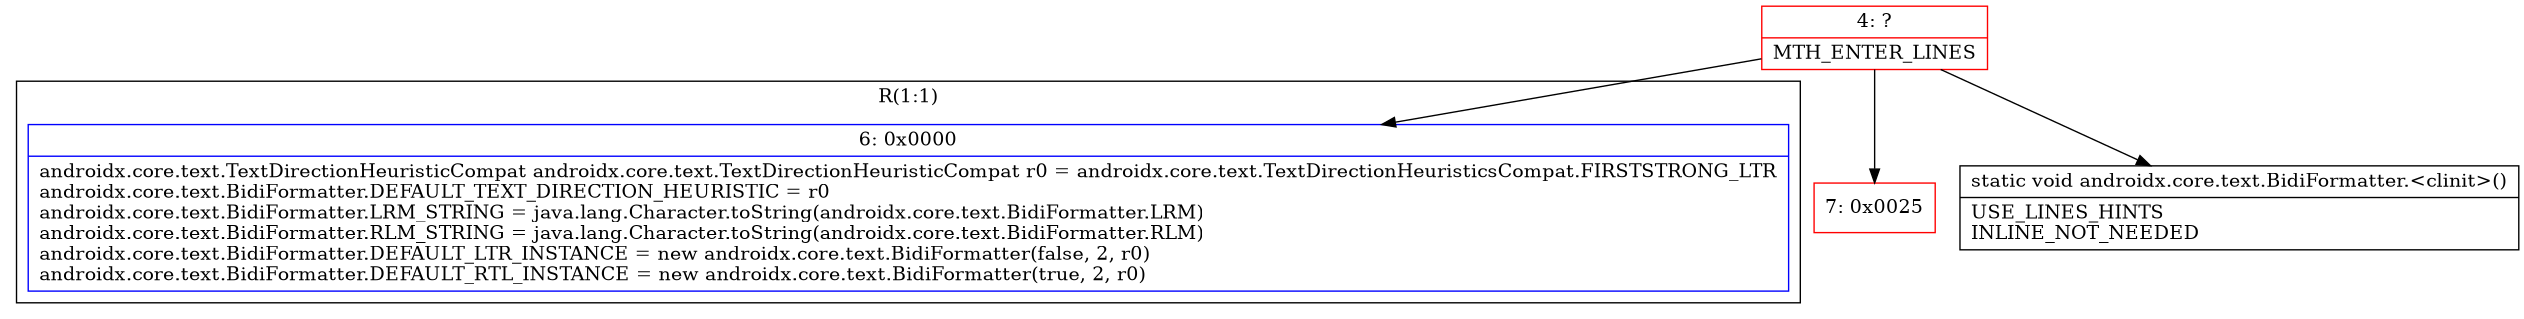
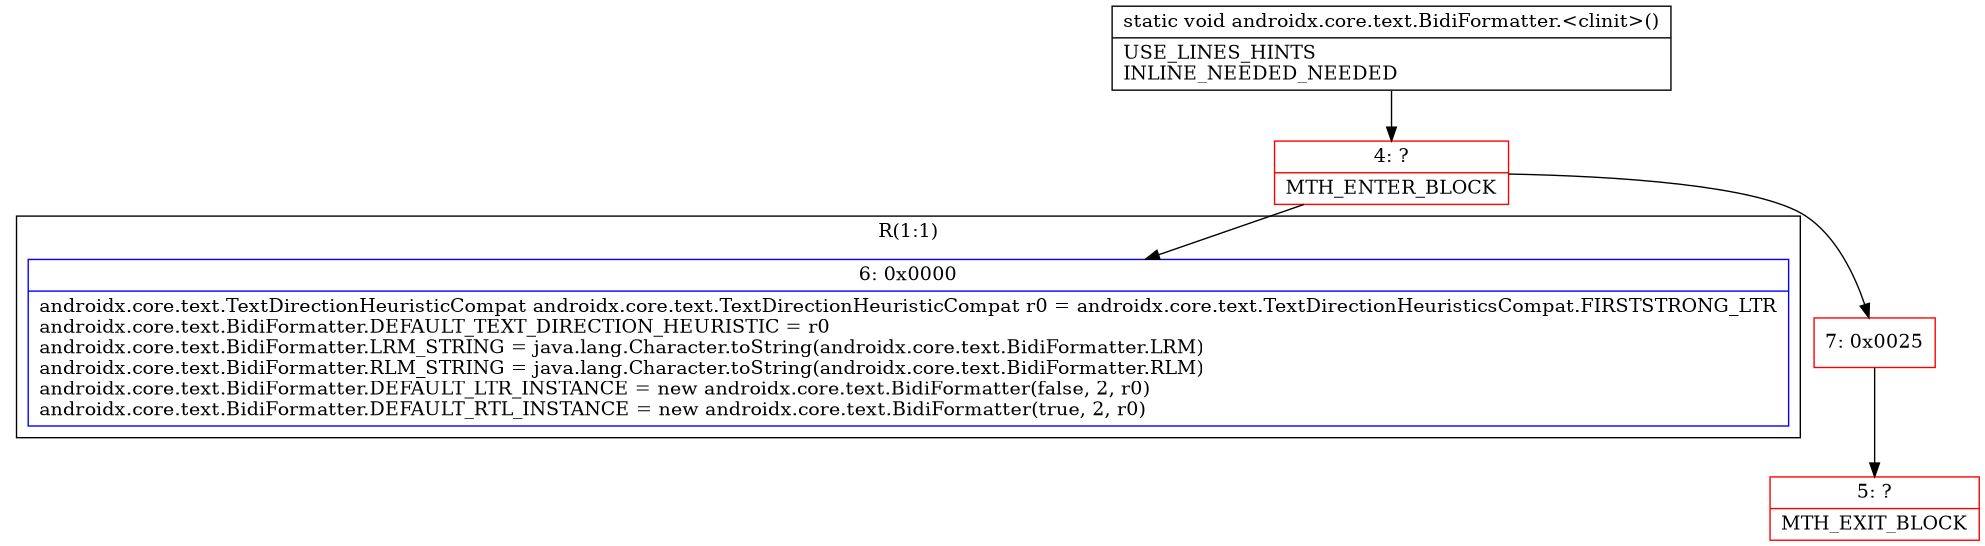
  digraph {
    fontname="DejaVu Serif"
    node [color=red fontname="DejaVu Serif" shape=record]
    edge [fontname="DejaVu Serif"]
    n1 [color=blue label="{6\:\ 0x0000|androidx.core.text.TextDirectionHeuristicCompat androidx.core.text.TextDirectionHeuristicCompat r0 = androidx.core.text.TextDirectionHeuristicsCompat.FIRSTSTRONG_LTR\landroidx.core.text.BidiFormatter.DEFAULT_TEXT_DIRECTION_HEURISTIC = r0\landroidx.core.text.BidiFormatter.LRM_STRING = java.lang.Character.toString(androidx.core.text.BidiFormatter.LRM)\landroidx.core.text.BidiFormatter.RLM_STRING = java.lang.Character.toString(androidx.core.text.BidiFormatter.RLM)\landroidx.core.text.BidiFormatter.DEFAULT_LTR_INSTANCE = new androidx.core.text.BidiFormatter(false, 2, r0)\landroidx.core.text.BidiFormatter.DEFAULT_RTL_INSTANCE = new androidx.core.text.BidiFormatter(true, 2, r0)\l}"]
    n2 [label="{7\:\ 0x0025}"]
-   n4 [label="{4\:\ ?|MTH_ENTER_LINES\l}"]
-   n5 [label="{static void androidx.core.text.BidiFormatter.\<clinit\>()  | USE_LINES_HINTS\lINLINE_NOT_NEEDED\l}" color=""]
+   n3 [label="{5\:\ ?|MTH_EXIT_BLOCK\l}"]
+   n4 [label="{4\:\ ?|MTH_ENTER_BLOCK\l}"]
+   n5 [label="{static void androidx.core.text.BidiFormatter.\<clinit\>()  | USE_LINES_HINTS\lINLINE_NEEDED_NEEDED\l}" color=""]
    subgraph cluster_1 {
      label="R(1:1)"
      n1
    }
+   n2 -> n3
    n4 -> n1
    n4 -> n2
-   n4 -> n5
+   n5 -> n4
  }
